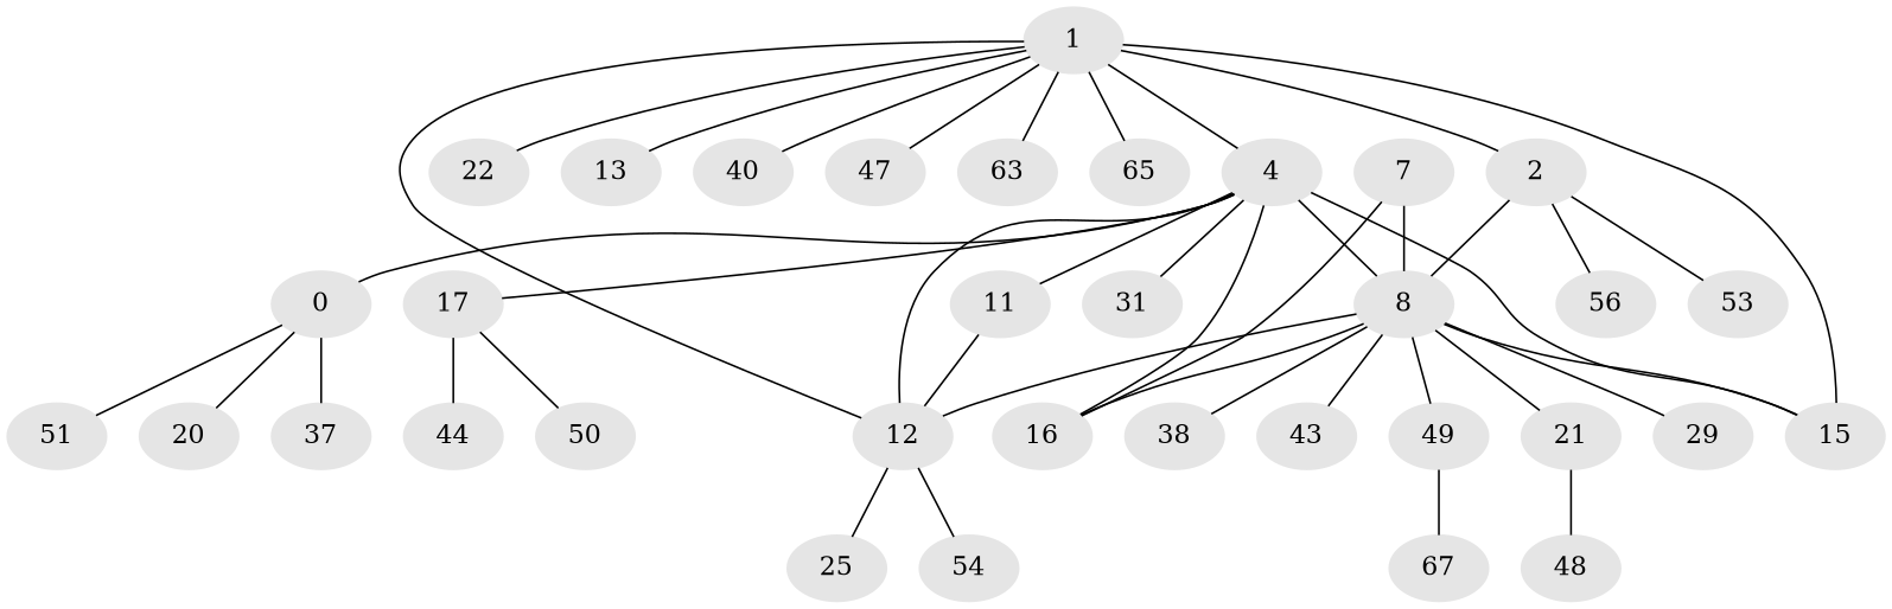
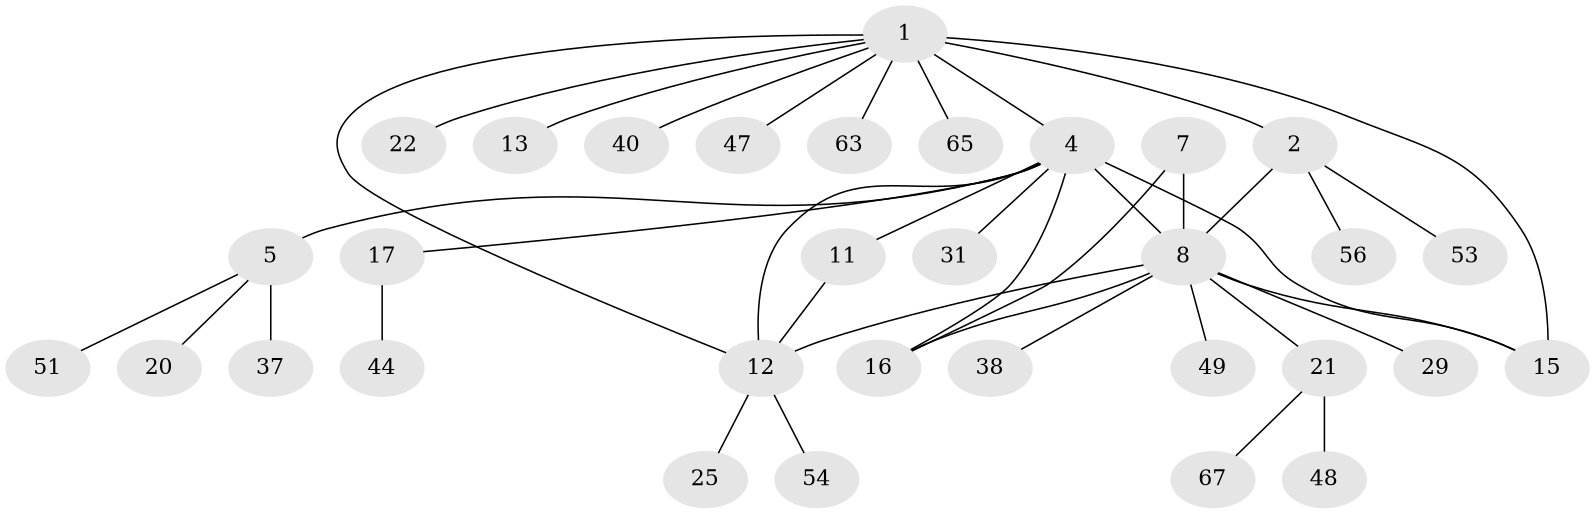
  graph {
    node [color=gray90 style=filled]
    1 [super="+3"]
    2
    4 [super="+57+6+39+24"]
    12 [super="+23"]
    15
    22
    n7 [label=13]
    40 [super="+55"]
    47
    63
    65
    8 [super="+9+13+45"]
    n13 [label=56]
    53
-   5 [label=0]
+   5
    11 [super="+27+34"]
    16 [super="+28"]
    17 [super="+18"]
    31
    25
    54 [super="+66"]
    21 [super="+42"]
    29 [super="+30"]
    38 [super="+71"]
-   43
    49
    20 [super="+32"]
    37
    51
    44 [super="+61"]
-   50
    7 [super="+41"]
    48
    67
    1 -- 2 [weight=2]
    1 -- 4 [weight=2]
    1 -- 12
    1 -- 15
    1 -- 22
    1 -- n7
    1 -- 40
    1 -- 47
    1 -- 63
    1 -- 65
    2 -- 8
    2 -- n13
    2 -- 53
    4 -- 12
    4 -- 15
    4 -- 8 [weight=2]
    4 -- 5 [weight=2]
    4 -- 11
    4 -- 16
    4 -- 17
    4 -- 31
    12 -- 25
    12 -- 54
    8 -- 12
    8 -- 15 [weight=2]
    8 -- 16
    8 -- 21
    8 -- 29
    8 -- 38
-   8 -- 43
    8 -- 49
    5 -- 20
    5 -- 37
    5 -- 51
    11 -- 12
    17 -- 44
-   17 -- 50
    21 -- 48
-   49 -- 67
+   21 -- 67
    7 -- 8 [weight=2]
    7 -- 16
  }
